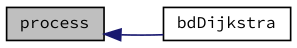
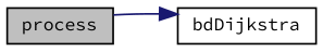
  digraph {
    rankdir=LR
    fontname="Source Code Pro"
    node [color=black fontname="Source Code Pro" fontsize=10 shape=record style=filled]
    n1 [fillcolor=grey75 fontcolor=black height=0.2 label=process width=0.4]
    n2 [fillcolor=white height=0.2 label=bdDijkstra width=0.4]
-   n1 -> n2 [color=midnightblue dir=back fontname="Source Code Pro" fontsize=10 labelfontname=Helvetica labelfontsize=10 style=solid]
+   n2 -> n1 [color=midnightblue dir=back fontname="Source Code Pro" fontsize=10 labelfontname=Helvetica labelfontsize=10 style=solid]
  }
